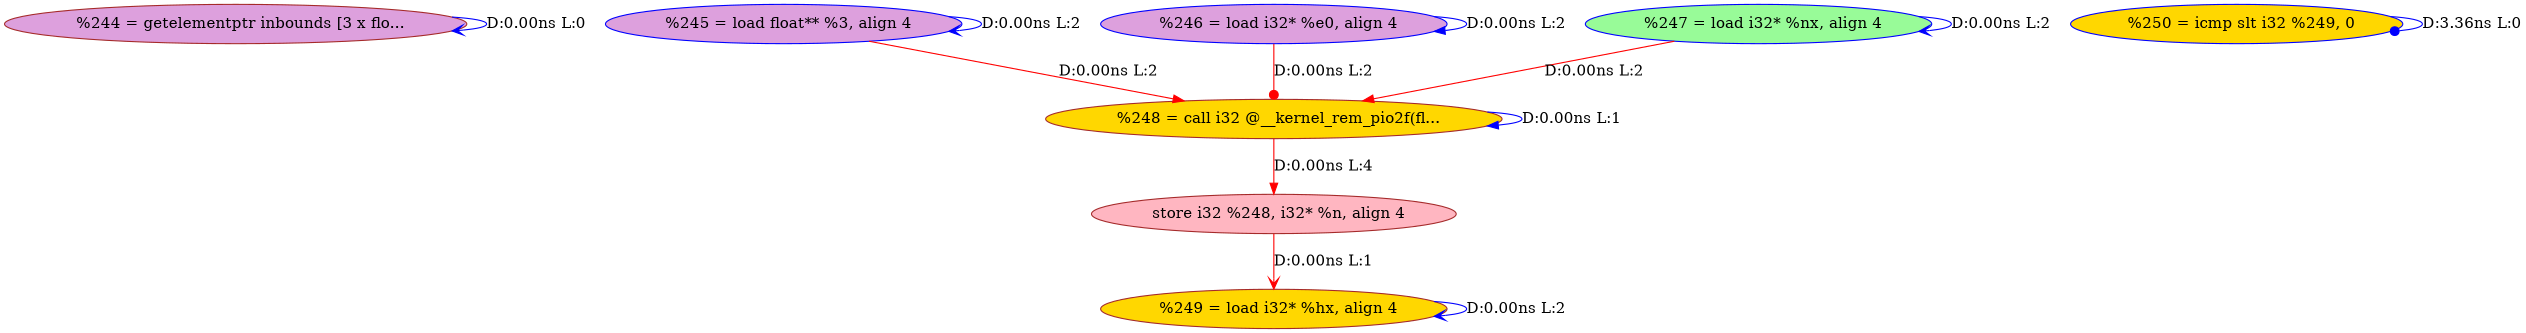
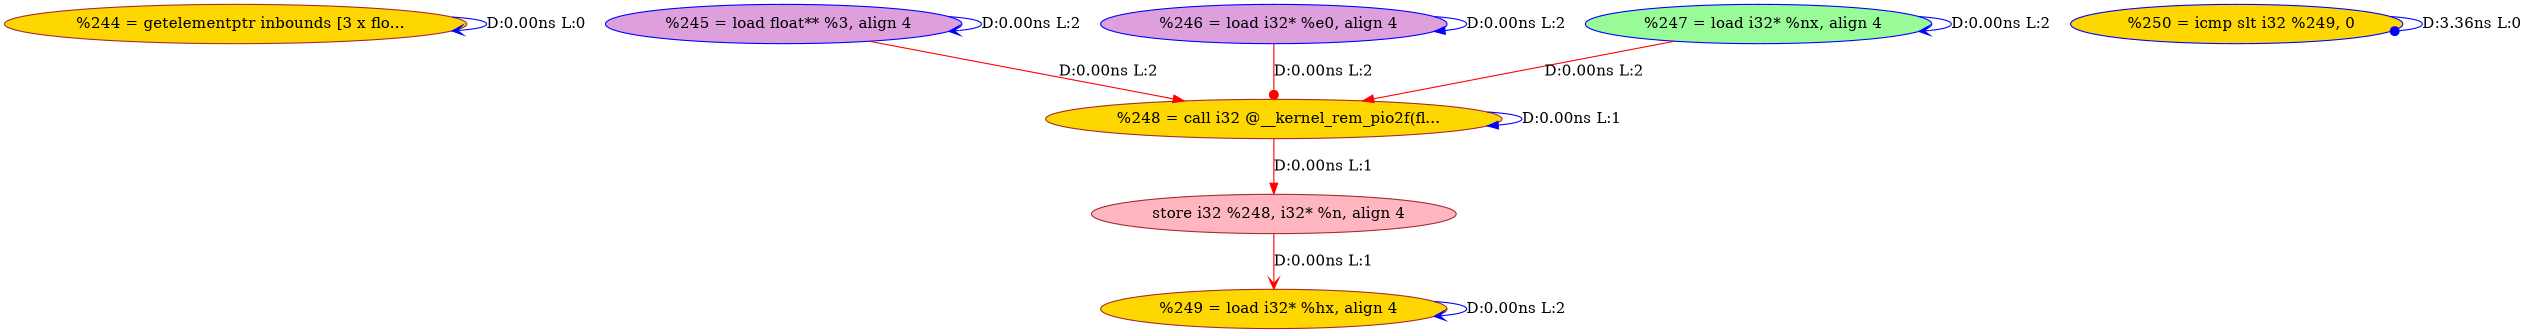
  digraph {
    node [color=brown fillcolor=plum style=filled]
    edge [arrowhead=vee color=blue]
-   n1 [label="  %244 = getelementptr inbounds [3 x flo..."]
+   n1 [fillcolor=gold label="  %244 = getelementptr inbounds [3 x flo..."]
    n2 [color=blue label="  %245 = load float** %3, align 4"]
    n3 [fillcolor=gold label="  %248 = call i32 @__kernel_rem_pio2f(fl..."]
    n4 [fillcolor=lightpink label="  store i32 %248, i32* %n, align 4"]
    n5 [fillcolor=gold label="  %249 = load i32* %hx, align 4"]
    n6 [color=blue label="  %246 = load i32* %e0, align 4"]
    n7 [color=blue fillcolor=palegreen label="  %247 = load i32* %nx, align 4"]
    n8 [color=blue fillcolor=gold label="  %250 = icmp slt i32 %249, 0"]
    n1 -> n1 [label="D:0.00ns L:0"]
    n2 -> n2 [label="D:0.00ns L:2"]
    n2 -> n3 [arrowhead=normal color=red label="D:0.00ns L:2"]
    n3 -> n3 [arrowhead=normal label="D:0.00ns L:1"]
-   n3 -> n4 [arrowhead=normal color=red label="D:0.00ns L:4"]
+   n3 -> n4 [arrowhead=normal color=red label="D:0.00ns L:1"]
    n4 -> n5 [color=red label="D:0.00ns L:1"]
    n5 -> n5 [label="D:0.00ns L:2"]
    n6 -> n3 [arrowhead=dot color=red label="D:0.00ns L:2"]
    n6 -> n6 [arrowhead=normal label="D:0.00ns L:2"]
    n7 -> n3 [arrowhead=normal color=red label="D:0.00ns L:2"]
    n7 -> n7 [label="D:0.00ns L:2"]
    n8 -> n8 [arrowhead=dot label="D:3.36ns L:0"]
  }
